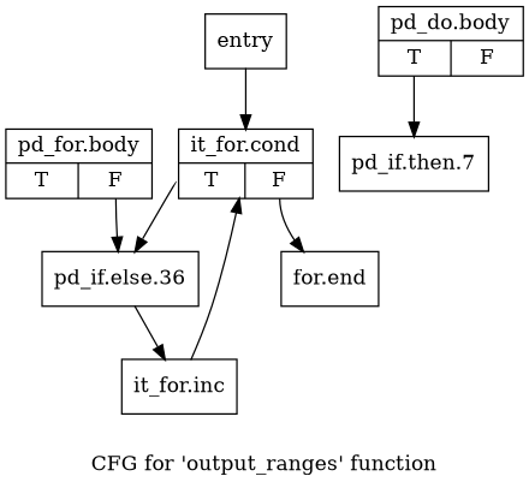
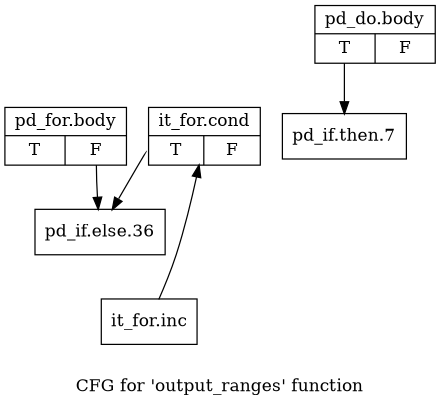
  digraph {
    label="CFG for 'output_ranges' function"
    node [shape=record]
-   n1 [label="{entry}"]
    n2 [label="{it_for.cond|{<s0>T|<s1>F}}"]
-   n3 [label="{for.end}"]
    n4 [label="{pd_if.else.36}"]
    n5 [label="{pd_for.body|{<s0>T|<s1>F}}"]
    n6 [label="{pd_do.body|{<s0>T|<s1>F}}"]
    n7 [label="{pd_if.then.7}"]
    n8 [label="{it_for.inc}"]
-   n1 -> n2
-   n2 -> n3 [tailport=s1]
    n2 -> n4 [tailport=s0]
-   n4 -> n8
    n5 -> n4 [tailport=s1]
    n6 -> n7 [tailport=s0]
    n8 -> n2
  }
